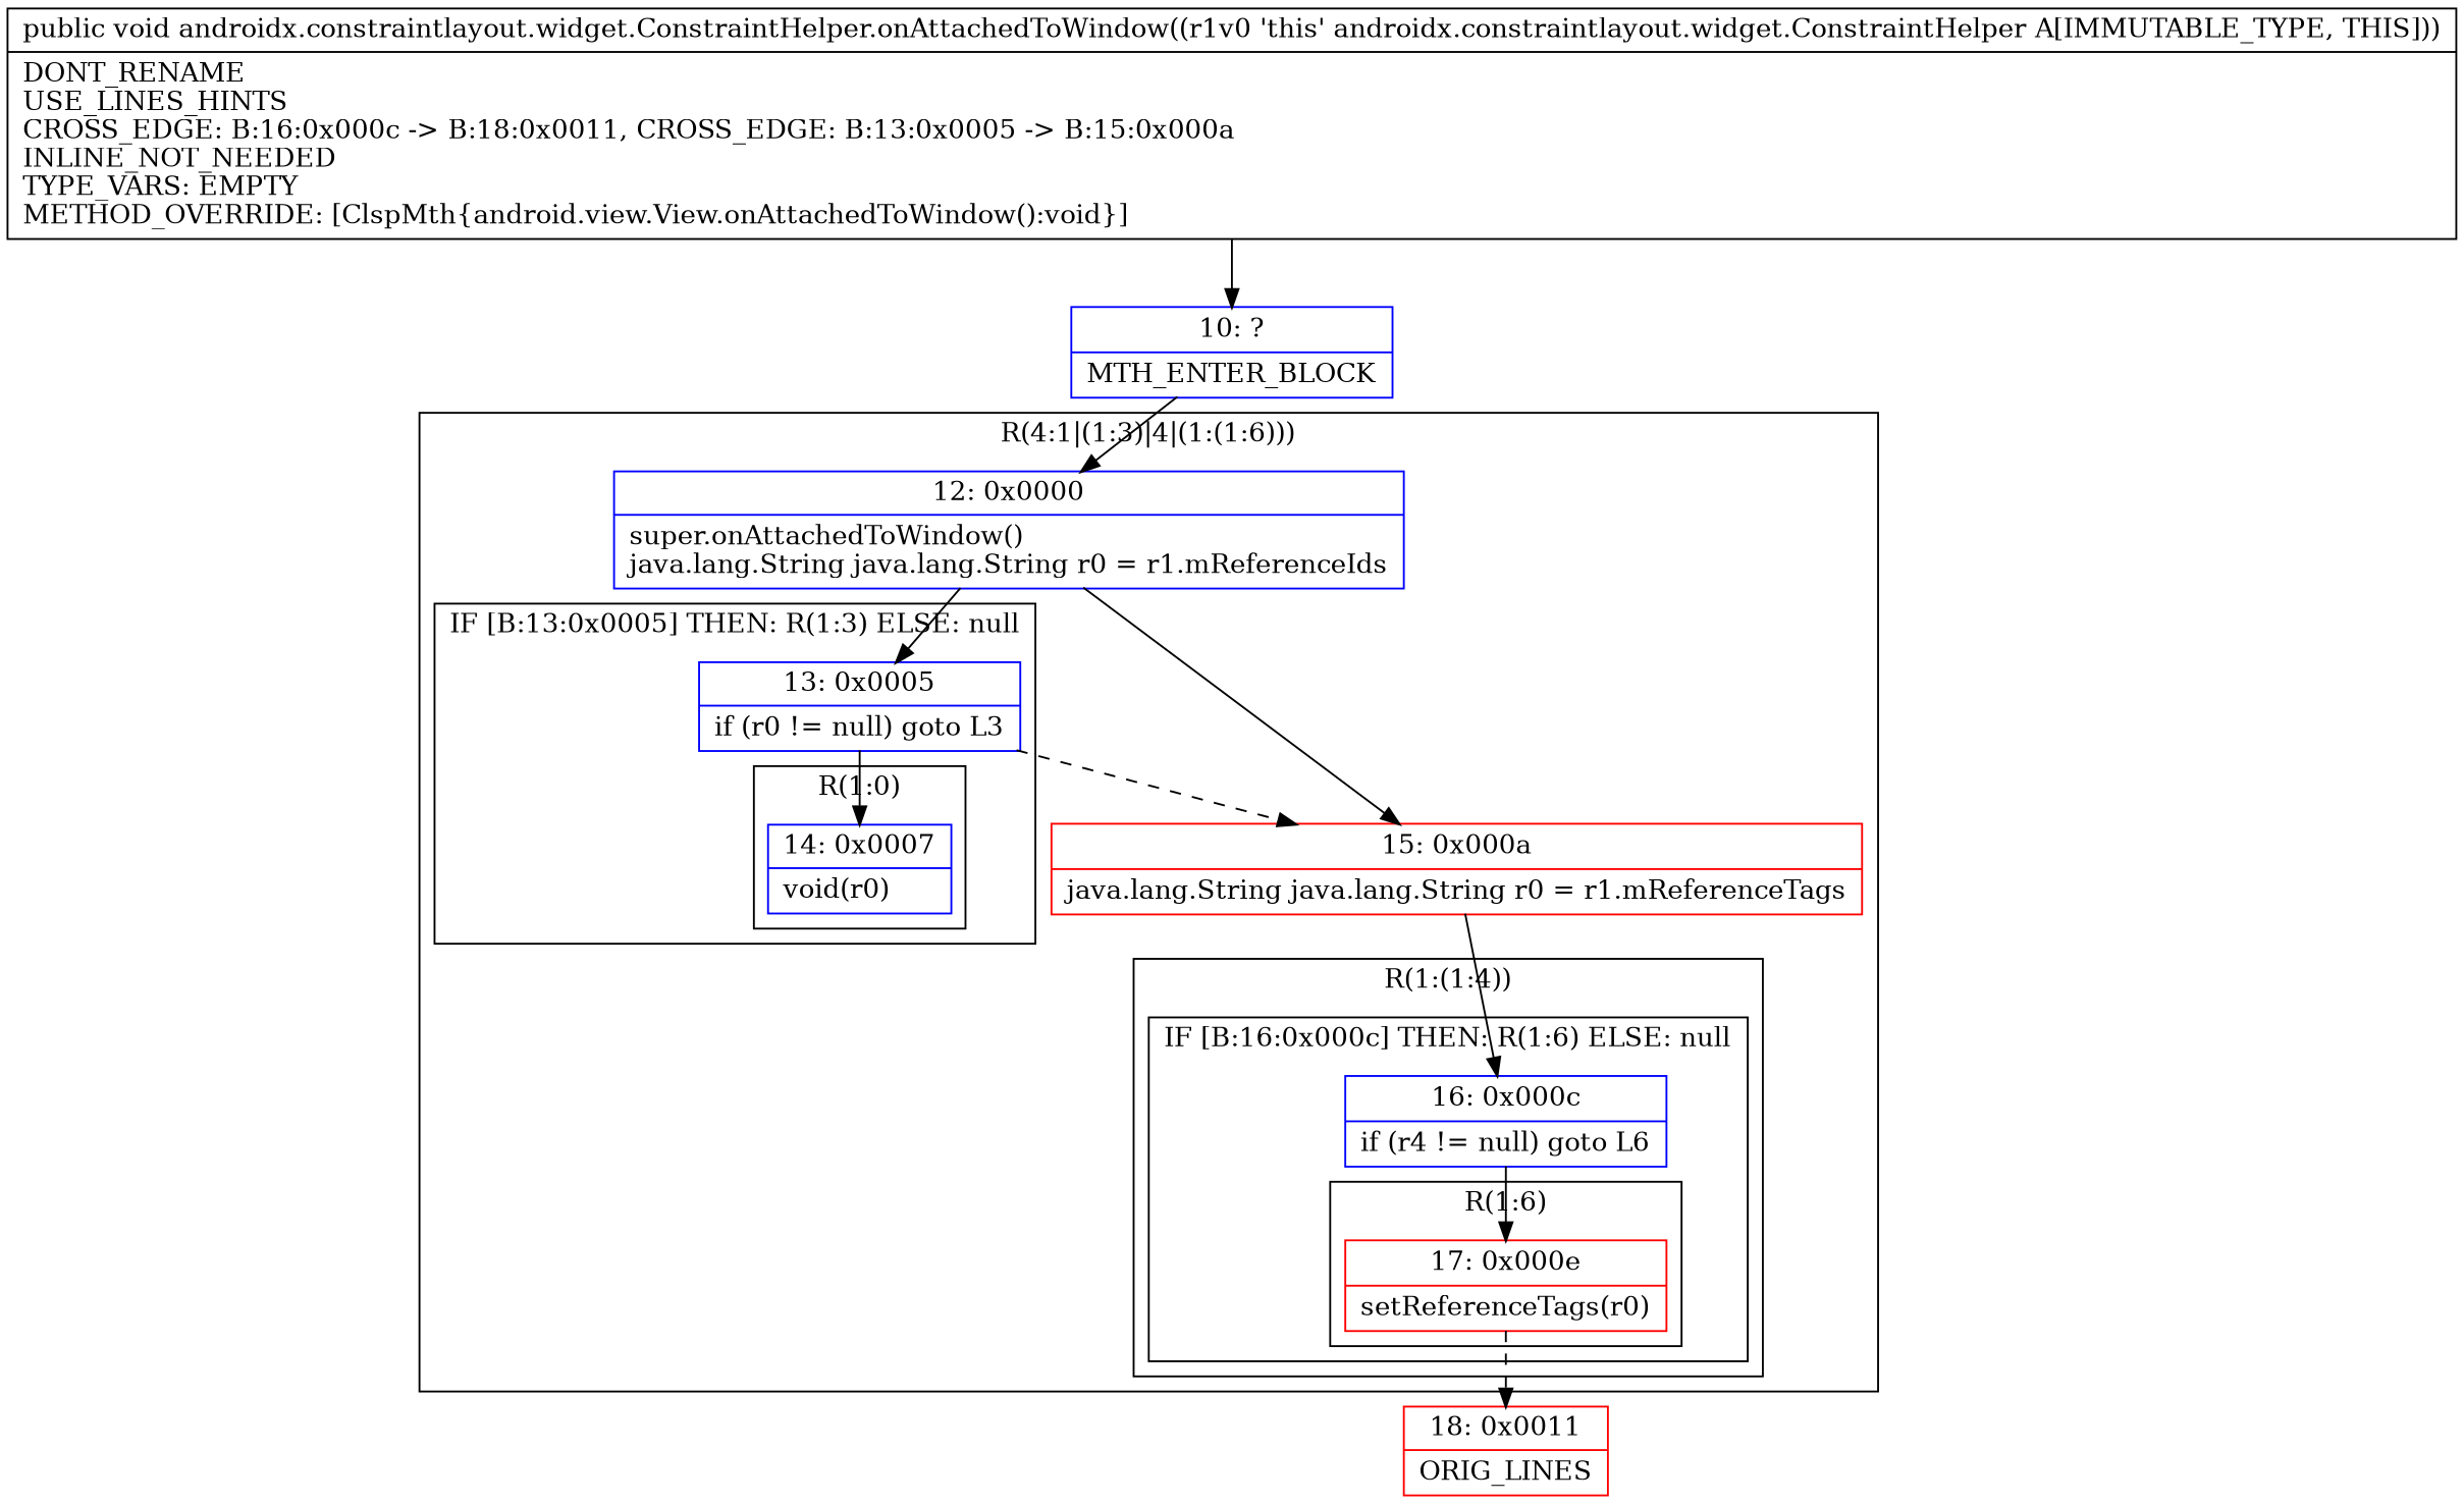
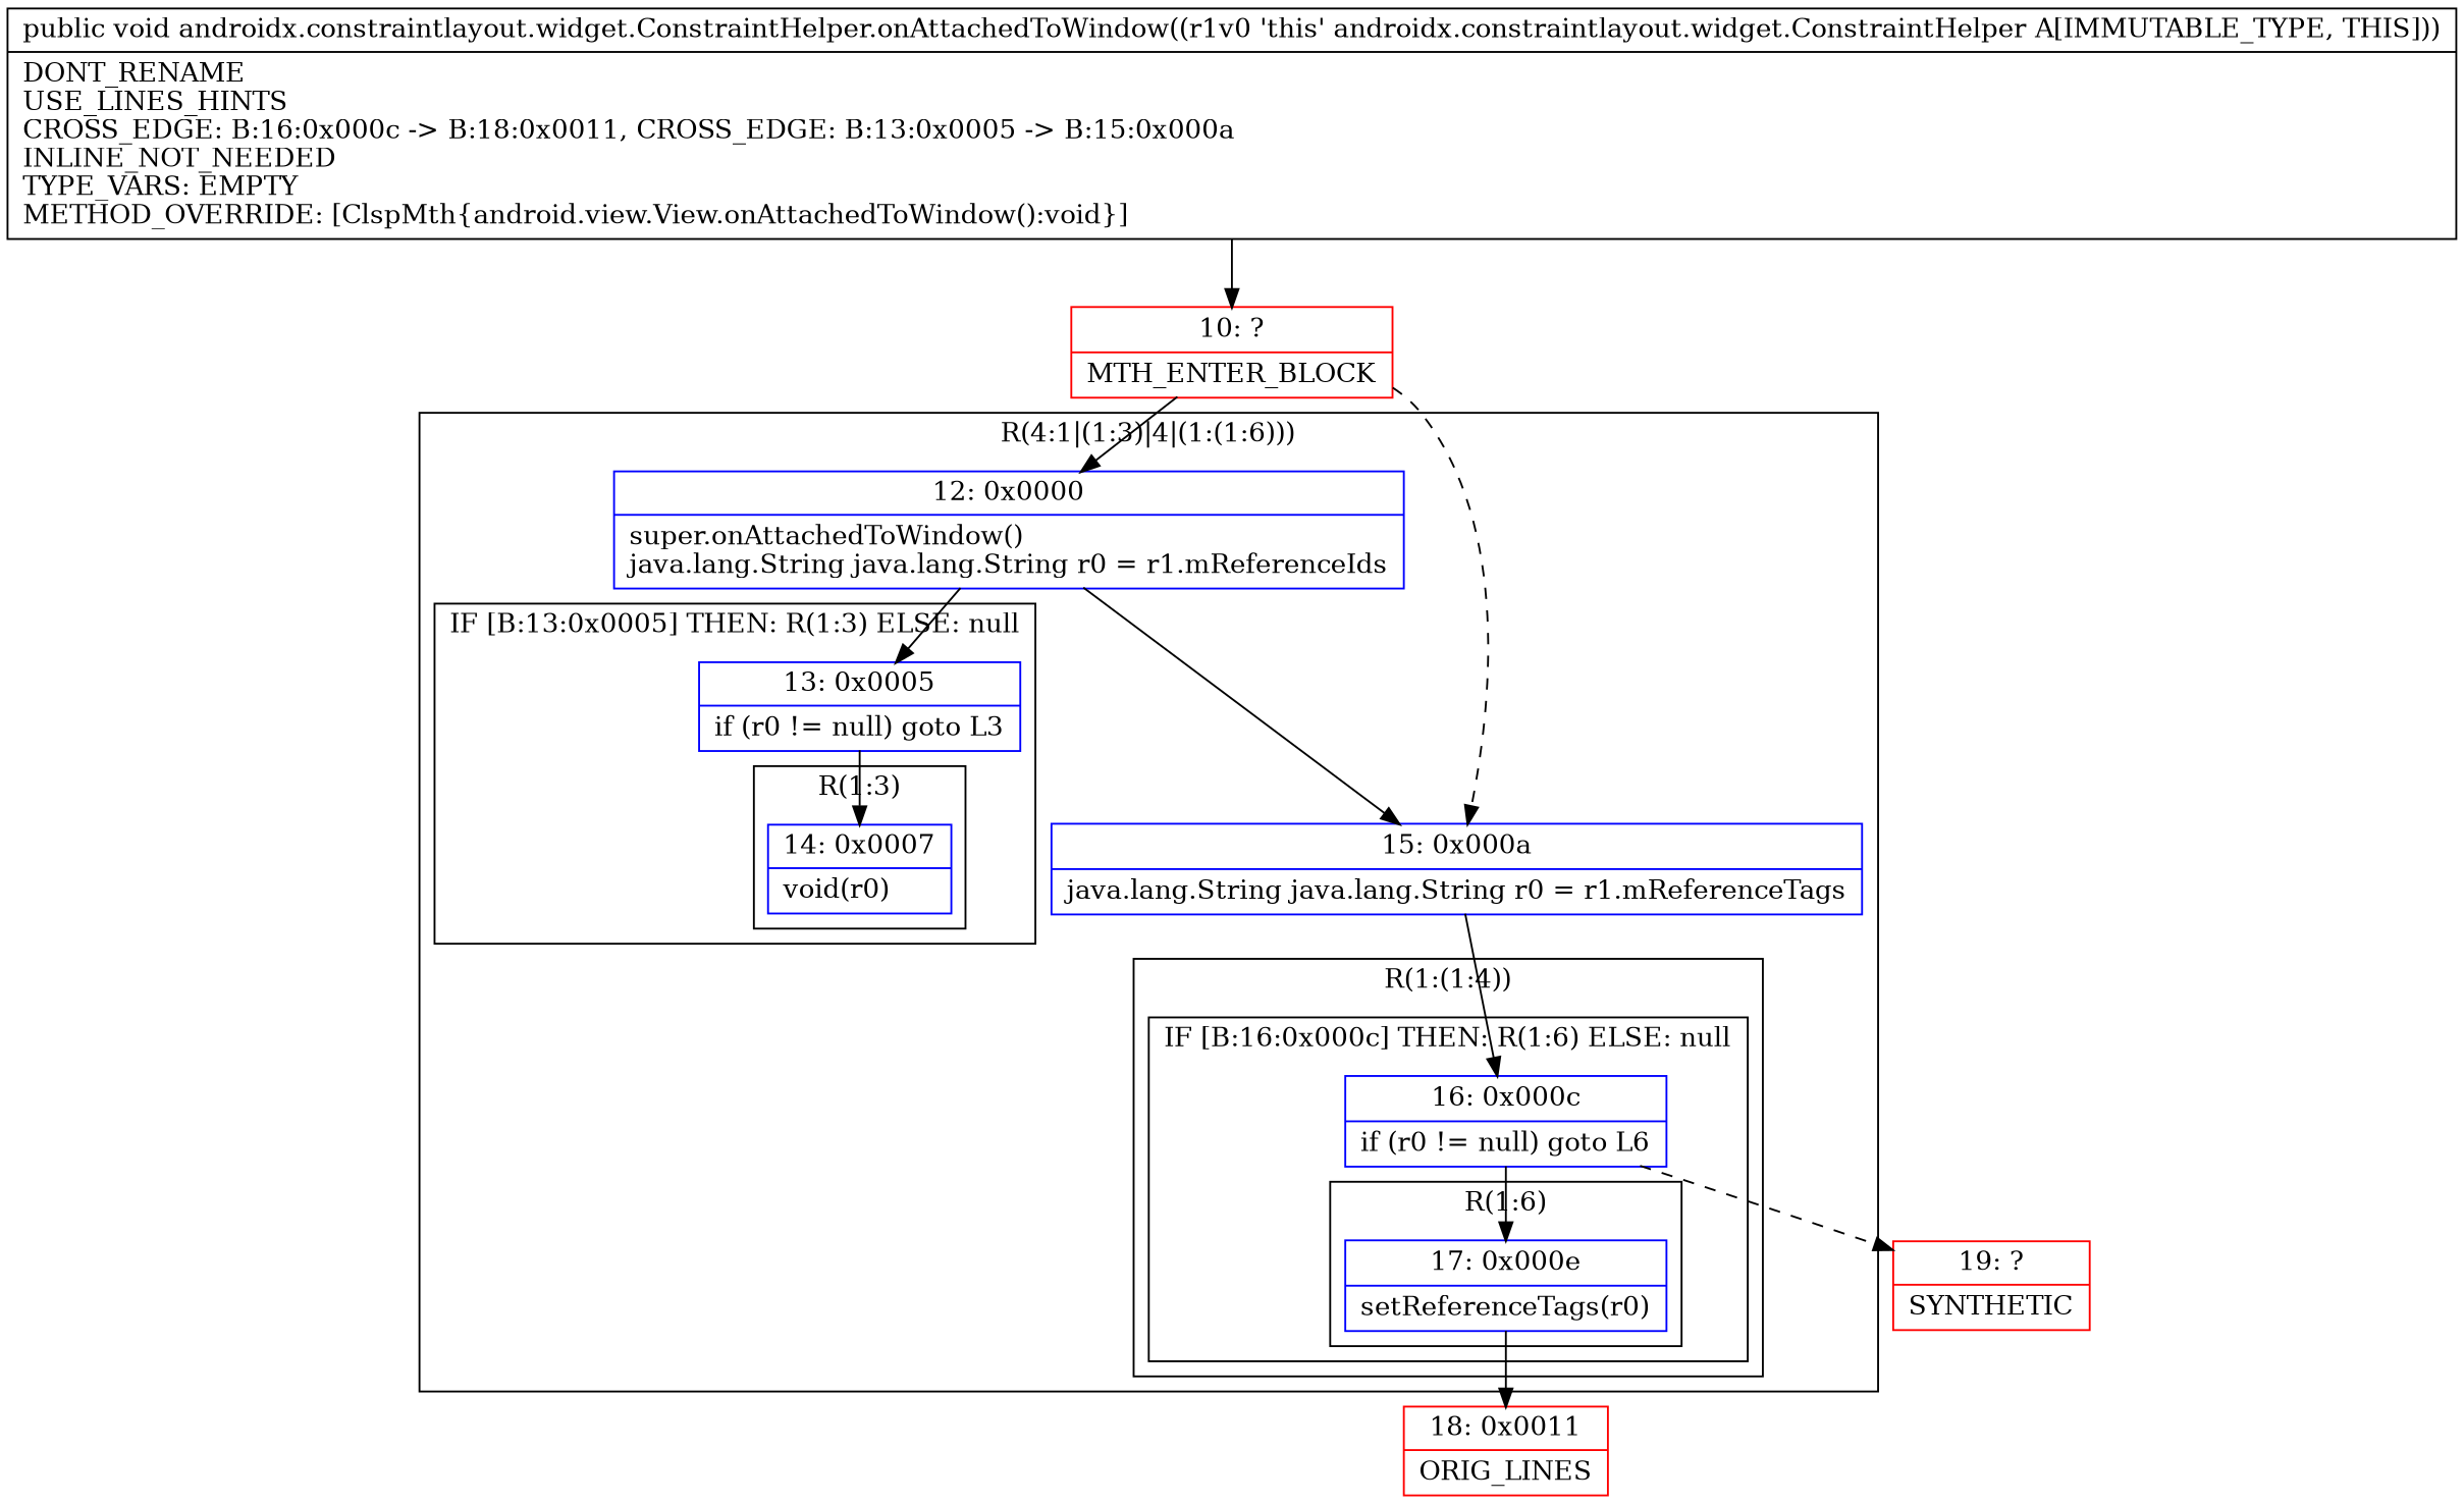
  digraph {
    node [color=blue shape=record]
    n1 [label="{14\:\ 0x0007|void(r0)\l}"]
    n2 [label="{13\:\ 0x0005|if (r0 != null) goto L3\l}"]
-   n3 [color=red label="{17\:\ 0x000e|setReferenceTags(r0)\l}"]
-   n4 [label="{16\:\ 0x000c|if (r4 != null) goto L6\l}"]
+   n3 [label="{17\:\ 0x000e|setReferenceTags(r0)\l}"]
+   n4 [label="{16\:\ 0x000c|if (r0 != null) goto L6\l}"]
    n5 [label="{12\:\ 0x0000|super.onAttachedToWindow()\ljava.lang.String java.lang.String r0 = r1.mReferenceIds\l}"]
-   n6 [color=red label="{15\:\ 0x000a|java.lang.String java.lang.String r0 = r1.mReferenceTags\l}"]
+   n6 [label="{15\:\ 0x000a|java.lang.String java.lang.String r0 = r1.mReferenceTags\l}"]
    n7 [color=red label="{18\:\ 0x0011|ORIG_LINES\l}"]
-   n9 [label="{10\:\ ?|MTH_ENTER_BLOCK\l}"]
+   n8 [color=red label="{19\:\ ?|SYNTHETIC\l}"]
+   n9 [color=red label="{10\:\ ?|MTH_ENTER_BLOCK\l}"]
    n10 [label="{public void androidx.constraintlayout.widget.ConstraintHelper.onAttachedToWindow((r1v0 'this' androidx.constraintlayout.widget.ConstraintHelper A[IMMUTABLE_TYPE, THIS]))  | DONT_RENAME\lUSE_LINES_HINTS\lCROSS_EDGE: B:16:0x000c \-\> B:18:0x0011, CROSS_EDGE: B:13:0x0005 \-\> B:15:0x000a\lINLINE_NOT_NEEDED\lTYPE_VARS: EMPTY\lMETHOD_OVERRIDE: [ClspMth\{android.view.View.onAttachedToWindow():void\}]\l}" color=""]
    subgraph cluster_1 {
      label="R(4:1|(1:3)|4|(1:(1:6)))"
      n5
      n6
      subgraph cluster_2 {
        label="IF [B:13:0x0005] THEN: R(1:3) ELSE: null"
        n2
        subgraph cluster_3 {
-         label="R(1:0)"
+         label="R(1:3)"
          n1
        }
      }
      subgraph cluster_4 {
        label="R(1:(1:4))"
        subgraph cluster_5 {
          label="IF [B:16:0x000c] THEN: R(1:6) ELSE: null"
          n4
          subgraph cluster_6 {
            label="R(1:6)"
            n3
          }
        }
      }
    }
    n2 -> n1
-   n2 -> n6 [style=dashed]
-   n3 -> n7 [style=dashed]
+   n9 -> n6 [style=dashed]
+   n3 -> n7
    n4 -> n3
+   n4 -> n8 [style=dashed]
    n5 -> n2
    n5 -> n6
    n6 -> n4
    n9 -> n5
    n10 -> n9
  }
